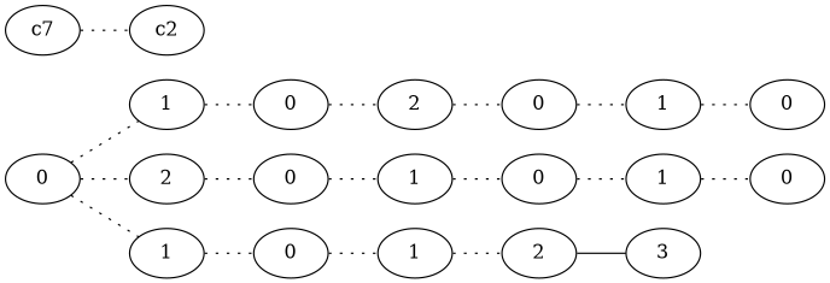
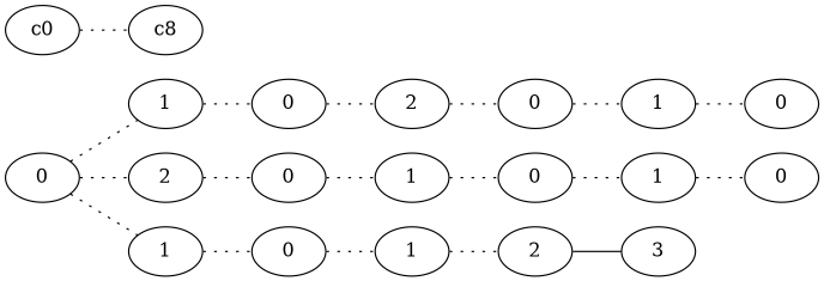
  graph {
    rankdir=LR
    edge [style=dotted]
    n1 [label=0]
    n2 [label=1]
    n3 [label=2]
    n4 [label=1]
    n5 [label=0]
    n6 [label=0]
    n7 [label=0]
    n8 [label=2]
    n9 [label=0]
    n10 [label=1]
    n11 [label=0]
    n12 [label=1]
    n13 [label=0]
    n14 [label=1]
    n15 [label=0]
    n16 [label=1]
    n17 [label=2]
    n18 [label=3]
-   c0 [label=c7]
-   c2
+   c0
+   c2 [label=c8]
    n1 -- n2
    n1 -- n3
    n1 -- n4
    n2 -- n5
    n3 -- n6
    n4 -- n7
    n5 -- n8
    n6 -- n12
    n7 -- n16
    n8 -- n9
    n9 -- n10
    n10 -- n11
    n12 -- n13
    n13 -- n14
    n14 -- n15
    n16 -- n17
    n17 -- n18 [style=""]
    c0 -- c2
  }
